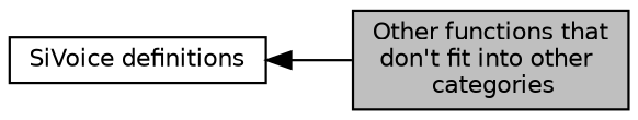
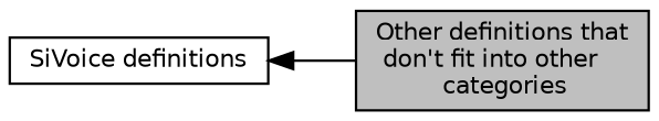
  digraph {
    rankdir=LR
    node [color=black fontname=Helvetica fontsize=10 shape=record style=filled]
    n1 [fillcolor=white height=0.2 label="SiVoice definitions" width=0.4]
-   n2 [fillcolor=grey75 fontcolor=black height=0.2 label="Other functions that\l don't fit into other\l categories" width=0.4]
+   n2 [fillcolor=grey75 fontcolor=black height=0.2 label="Other definitions that\l don't fit into other\l categories" width=0.4]
    n1 -> n2 [dir=back fontname=Helvetica fontsize=10 labelfontname=Helvetica labelfontsize=10 shape=plaintext style=solid]
  }
